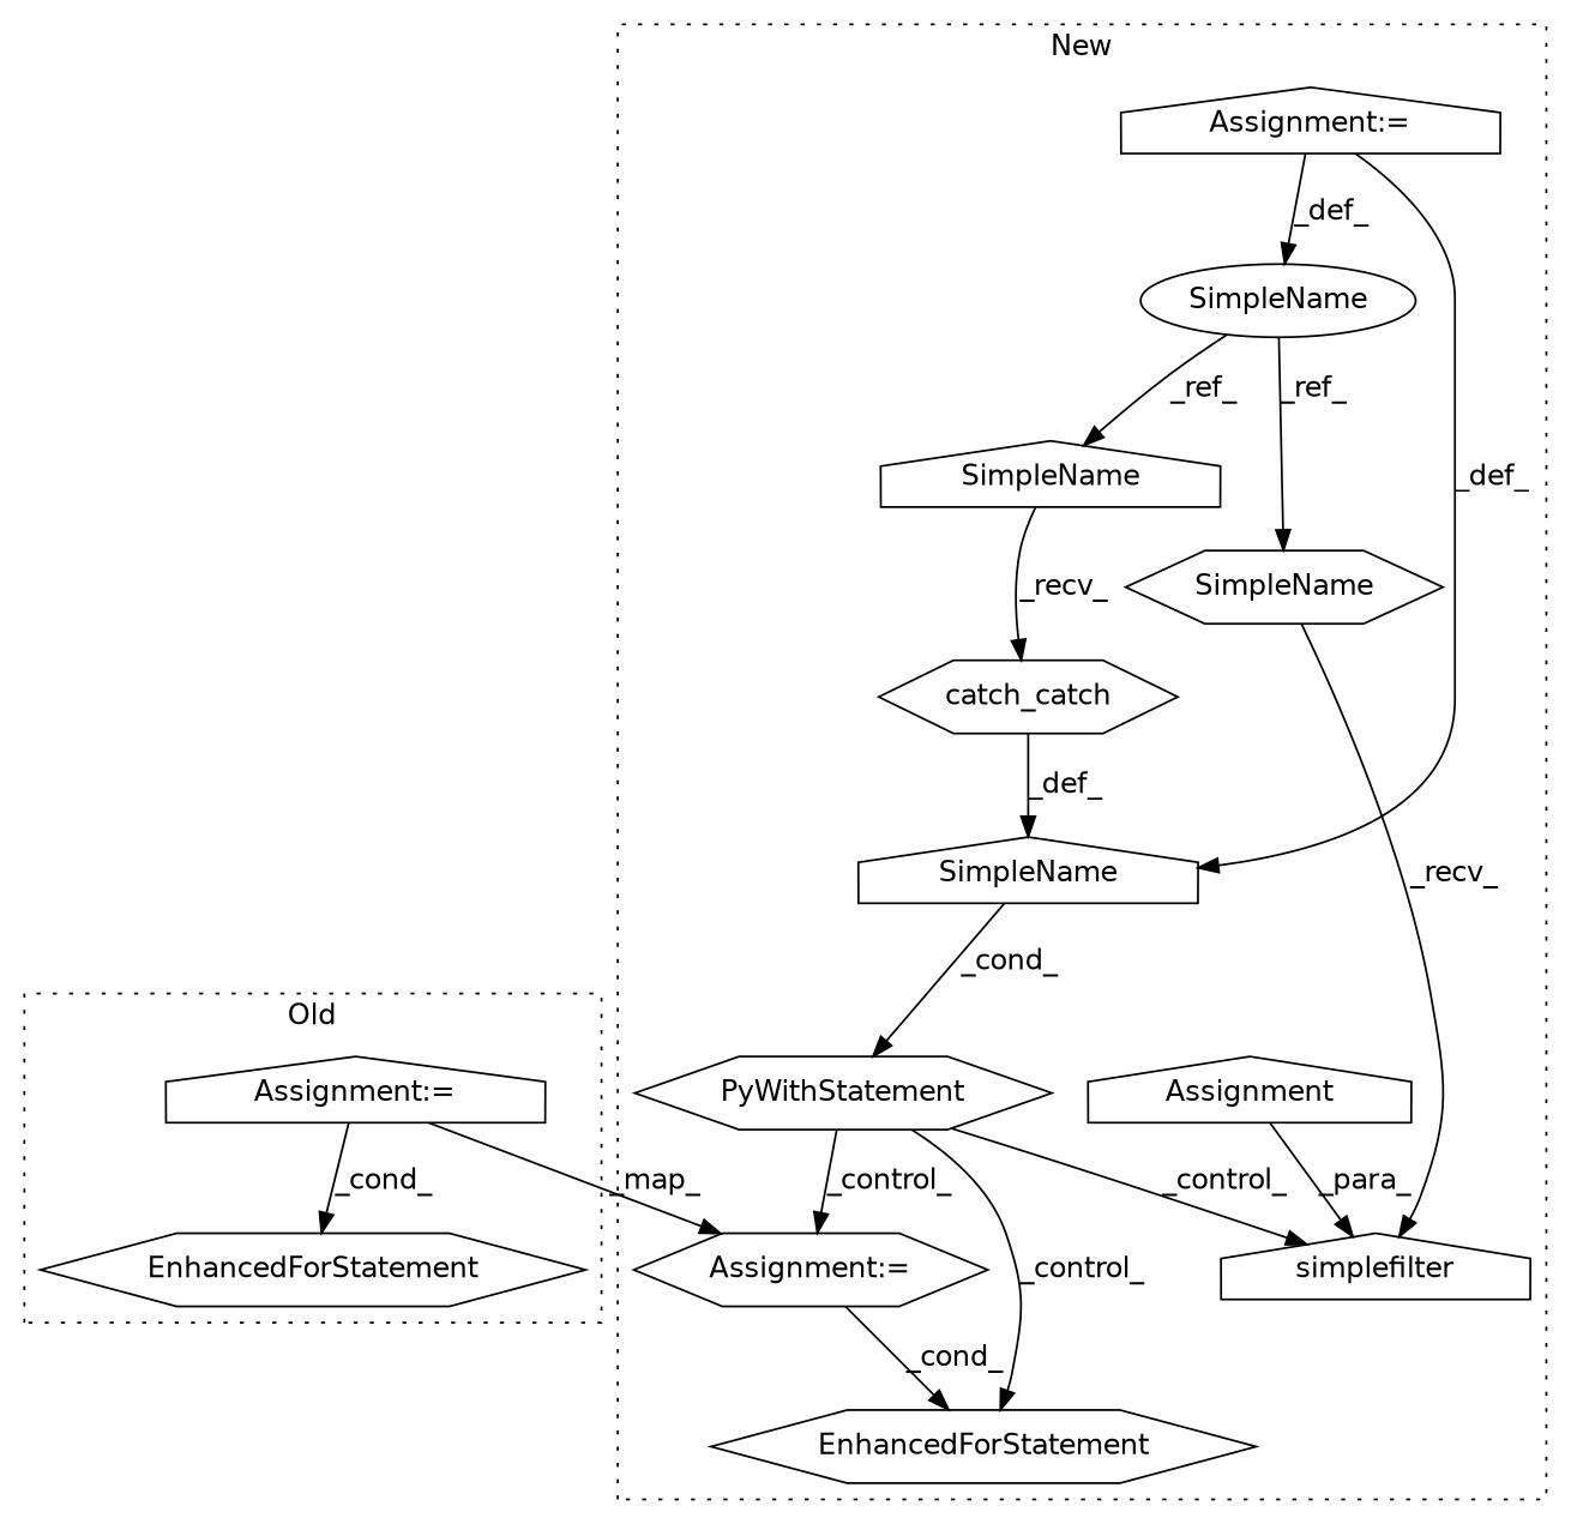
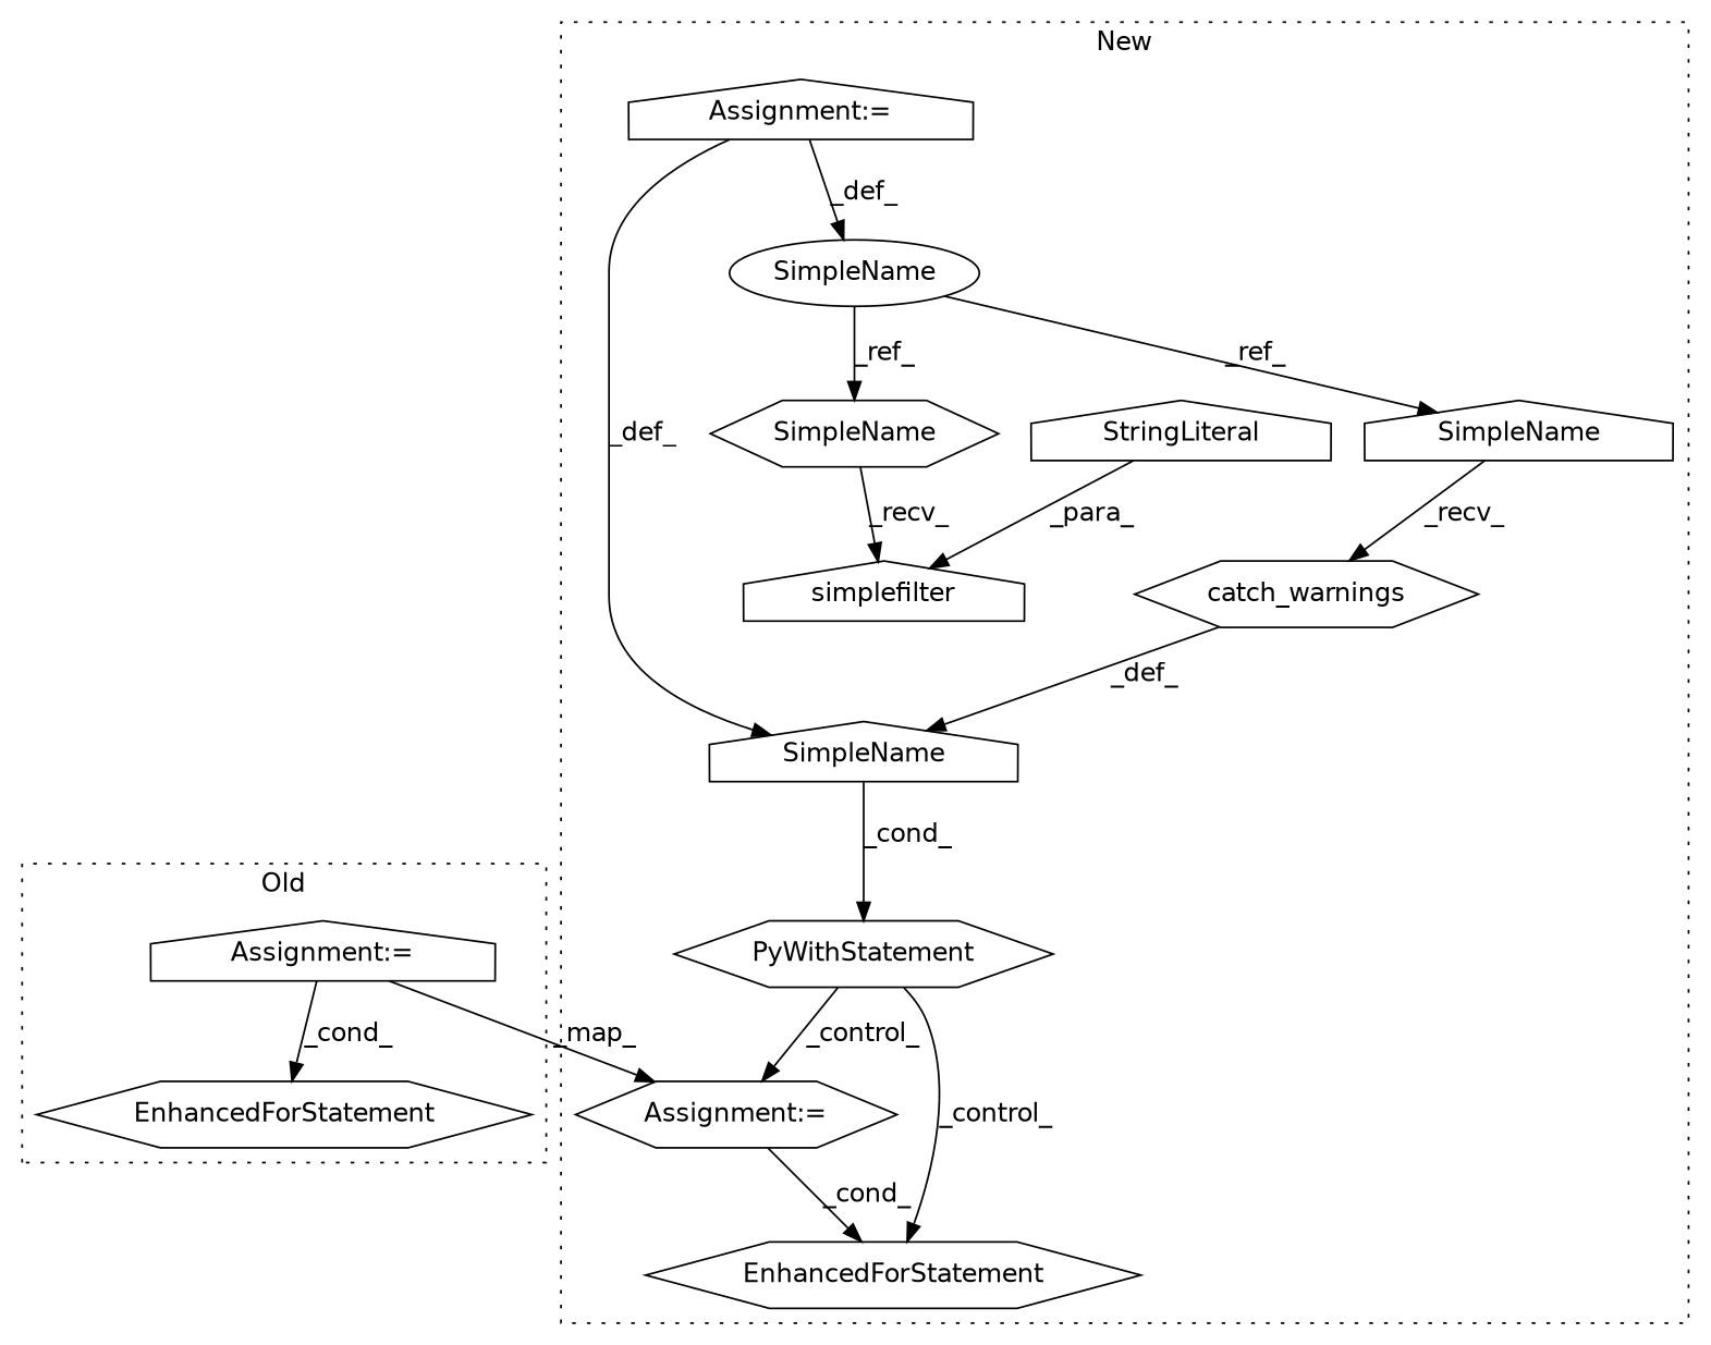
  digraph {
    fontname="DejaVu Sans"
    node [a=42 fontname="DejaVu Sans" l=8 s=5083 shape=hexagon]
    edge [fontname="DejaVu Sans"]
    n1 [a=70 l="53,2" label=EnhancedForStatement s="5137,5213"]
    n2 [a=7 l=1 label="Assignment:=" s=5128 shape=house]
-   n3 [a=32 l=16 label=catch_catch s=5174]
+   n3 [a=32 l=16 label=catch_warnings s=5174]
    n4 [a=104 l="10,2" label=PyWithStatement s="5155,5190"]
    n5 [a=7 l=1 label="Assignment:=" s=5325]
    n6 [a=70 l="57,2" label=EnhancedForStatement s="5336,5416"]
    n7 [label=SimpleName shape=house l="" s=""]
    n8 [a=7 label="Assignment:=" shape=house]
    n9 [a=32 l="13,1" label=simplefilter s="5209,5254" shape=house]
    n10 [label=SimpleName shape=ellipse]
-   n11 [a=45 label=Assignment s=5222 shape=house]
+   n11 [a=45 label=StringLiteral s=5222 shape=house]
    n12 [label=SimpleName s=5200]
    n13 [label=SimpleName s=5165 shape=house]
    subgraph cluster_1 {
      label=Old
      style=dotted
      n1
      n2
    }
    subgraph cluster_2 {
      label=New
      style=dotted
      n3
      n4
      n5
      n6
      n7
      n8
      n9
      n10
      n11
      n12
      n13
    }
    n2 -> n1 [label=_cond_]
    n2 -> n5 [label=_map_]
    n3 -> n7 [label=_def_]
    n4 -> n5 [label=_control_]
    n4 -> n6 [label=_control_]
-   n4 -> n9 [label=_control_]
    n5 -> n6 [label=_cond_]
    n7 -> n4 [label=_cond_]
    n8 -> n7 [label=_def_]
    n8 -> n10 [label=_def_]
    n10 -> n12 [label=_ref_]
    n10 -> n13 [label=_ref_]
    n11 -> n9 [label=_para_]
    n12 -> n9 [label=_recv_]
    n13 -> n3 [label=_recv_]
  }
